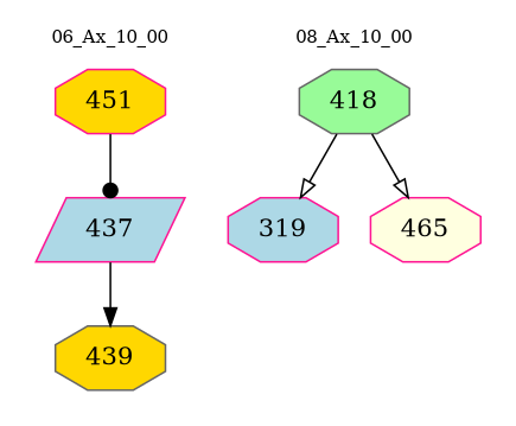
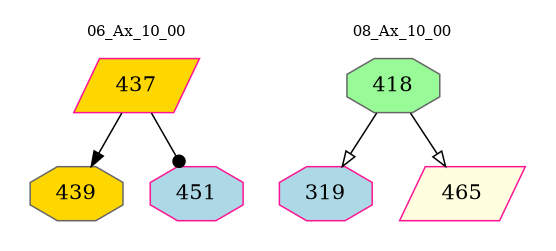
  digraph {
    node [color=deeppink fillcolor=lightblue shape=octagon style=filled]
    edge [arrowhead=onormal color=black]
-   n1 [label=437 shape=parallelogram]
+   n1 [fillcolor=gold label=437 shape=parallelogram]
    n2 [color=gray40 fillcolor=gold label=439]
-   n3 [fillcolor=gold label=451]
+   n3 [label=451]
    n4 [color=gray40 fillcolor=palegreen label=418]
    n5 [label=319]
-   n6 [fillcolor=lightyellow label=465]
+   n6 [fillcolor=lightyellow label=465 shape=parallelogram]
    subgraph cluster_1 {
      color=white
      fontsize=10
      label="06_Ax_10_00"
      n1
      n2
      n3
    }
    subgraph cluster_2 {
      color=white
      fontsize=10
      label="08_Ax_10_00"
      n4
      n5
      n6
    }
    n1 -> n2 [arrowhead=normal]
-   n3 -> n1 [arrowhead=dot]
+   n1 -> n3 [arrowhead=dot]
    n4 -> n5
    n4 -> n6
  }
